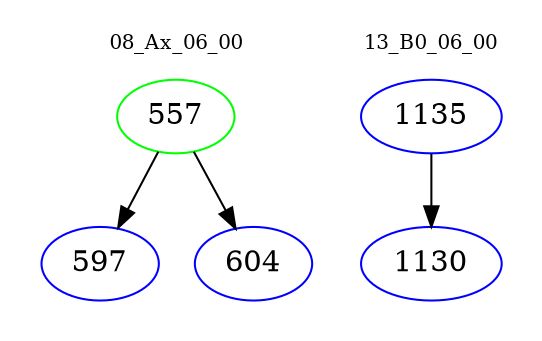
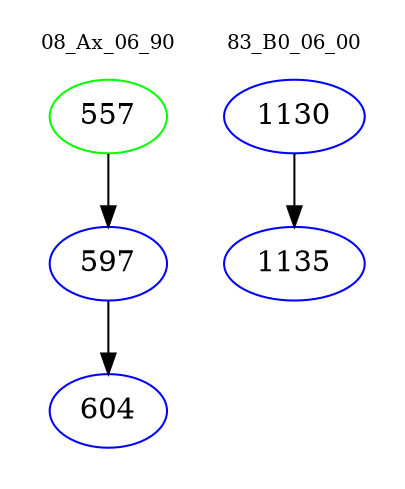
  digraph {
    node [color=blue]
    edge [color=black]
    n1 [label=597]
    n2 [color=green label=557]
    n3 [label=604]
    n4 [label=1135]
    n5 [label=1130]
    subgraph cluster_1 {
      color=white
      fontsize=10
-     label="08_Ax_06_00"
+     label="08_Ax_06_90"
      n1
      n2
      n3
    }
    subgraph cluster_2 {
      color=white
      fontsize=10
-     label="13_B0_06_00"
+     label="83_B0_06_00"
      n4
      n5
    }
-   n2 -> n3
+   n1 -> n3
    n2 -> n1
-   n4 -> n5
+   n5 -> n4
  }
